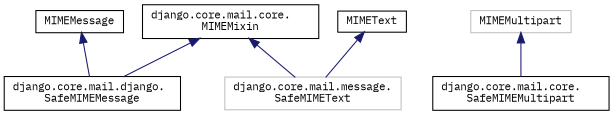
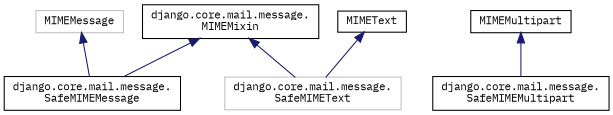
  digraph {
    fontname="IBM Plex Mono"
    rankdir=TB
    node [color=black fillcolor=white fontname="IBM Plex Mono" fontsize=10 shape=record style=filled]
    edge [color=midnightblue dir=back fontname="IBM Plex Mono" fontsize=10 labelfontname=Helvetica labelfontsize=10 style=solid]
-   n1 [height=0.2 label="django.core.mail.core.\lMIMEMixin" width=0.4]
-   n2 [height=0.2 label="django.core.mail.django.\lSafeMIMEMessage" width=0.4]
+   n1 [height=0.2 label="django.core.mail.message.\lMIMEMixin" width=0.4]
+   n2 [height=0.2 label="django.core.mail.message.\lSafeMIMEMessage" width=0.4]
    n3 [color=grey75 height=0.2 label="django.core.mail.message.\lSafeMIMEText" width=0.4]
-   n4 [height=0.2 label="django.core.mail.core.\lSafeMIMEMultipart" width=0.4]
-   n5 [height=0.2 label=MIMEMessage width=0.4]
-   n6 [color=grey75 height=0.2 label=MIMEMultipart width=0.4]
+   n4 [height=0.2 label="django.core.mail.message.\lSafeMIMEMultipart" width=0.4]
+   n5 [color=grey75 height=0.2 label=MIMEMessage width=0.4]
+   n6 [height=0.2 label=MIMEMultipart width=0.4]
    n7 [height=0.2 label=MIMEText width=0.4]
    n1 -> n2
    n1 -> n3
    n5 -> n2
    n6 -> n4
    n7 -> n3
  }
